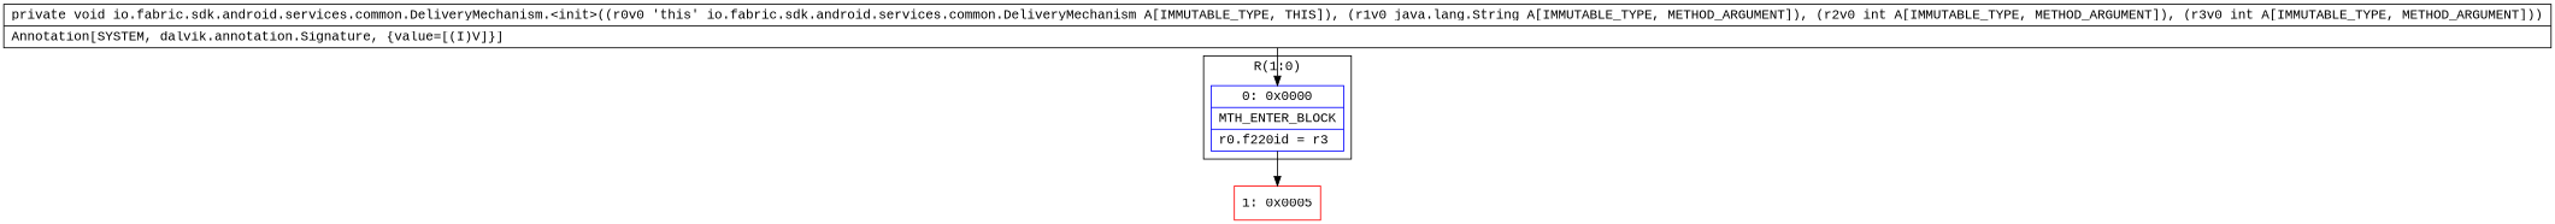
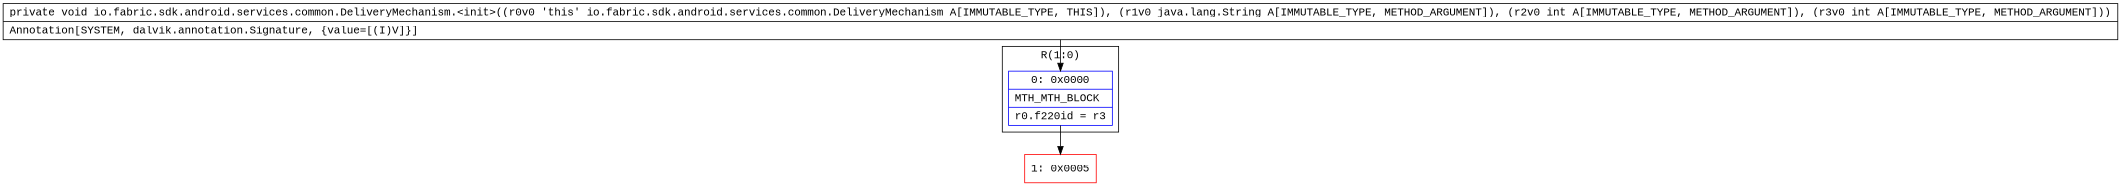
  digraph {
    fontname="Liberation Mono"
    node [shape=record fontname="Liberation Mono"]
    edge [fontname="Liberation Mono"]
-   n1 [color=blue label="{0\:\ 0x0000|MTH_ENTER_BLOCK\l|r0.f220id = r3\l}"]
+   n1 [color=blue label="{0\:\ 0x0000|MTH_MTH_BLOCK\l|r0.f220id = r3\l}"]
    n2 [color=red label="{1\:\ 0x0005}"]
    n3 [label="{private void io.fabric.sdk.android.services.common.DeliveryMechanism.\<init\>((r0v0 'this' io.fabric.sdk.android.services.common.DeliveryMechanism A[IMMUTABLE_TYPE, THIS]), (r1v0 java.lang.String A[IMMUTABLE_TYPE, METHOD_ARGUMENT]), (r2v0 int A[IMMUTABLE_TYPE, METHOD_ARGUMENT]), (r3v0 int A[IMMUTABLE_TYPE, METHOD_ARGUMENT]))  | Annotation[SYSTEM, dalvik.annotation.Signature, \{value=[(I)V]\}]\l}"]
    subgraph cluster_1 {
      label="R(1:0)"
      n1
    }
    n1 -> n2
    n3 -> n1
  }
